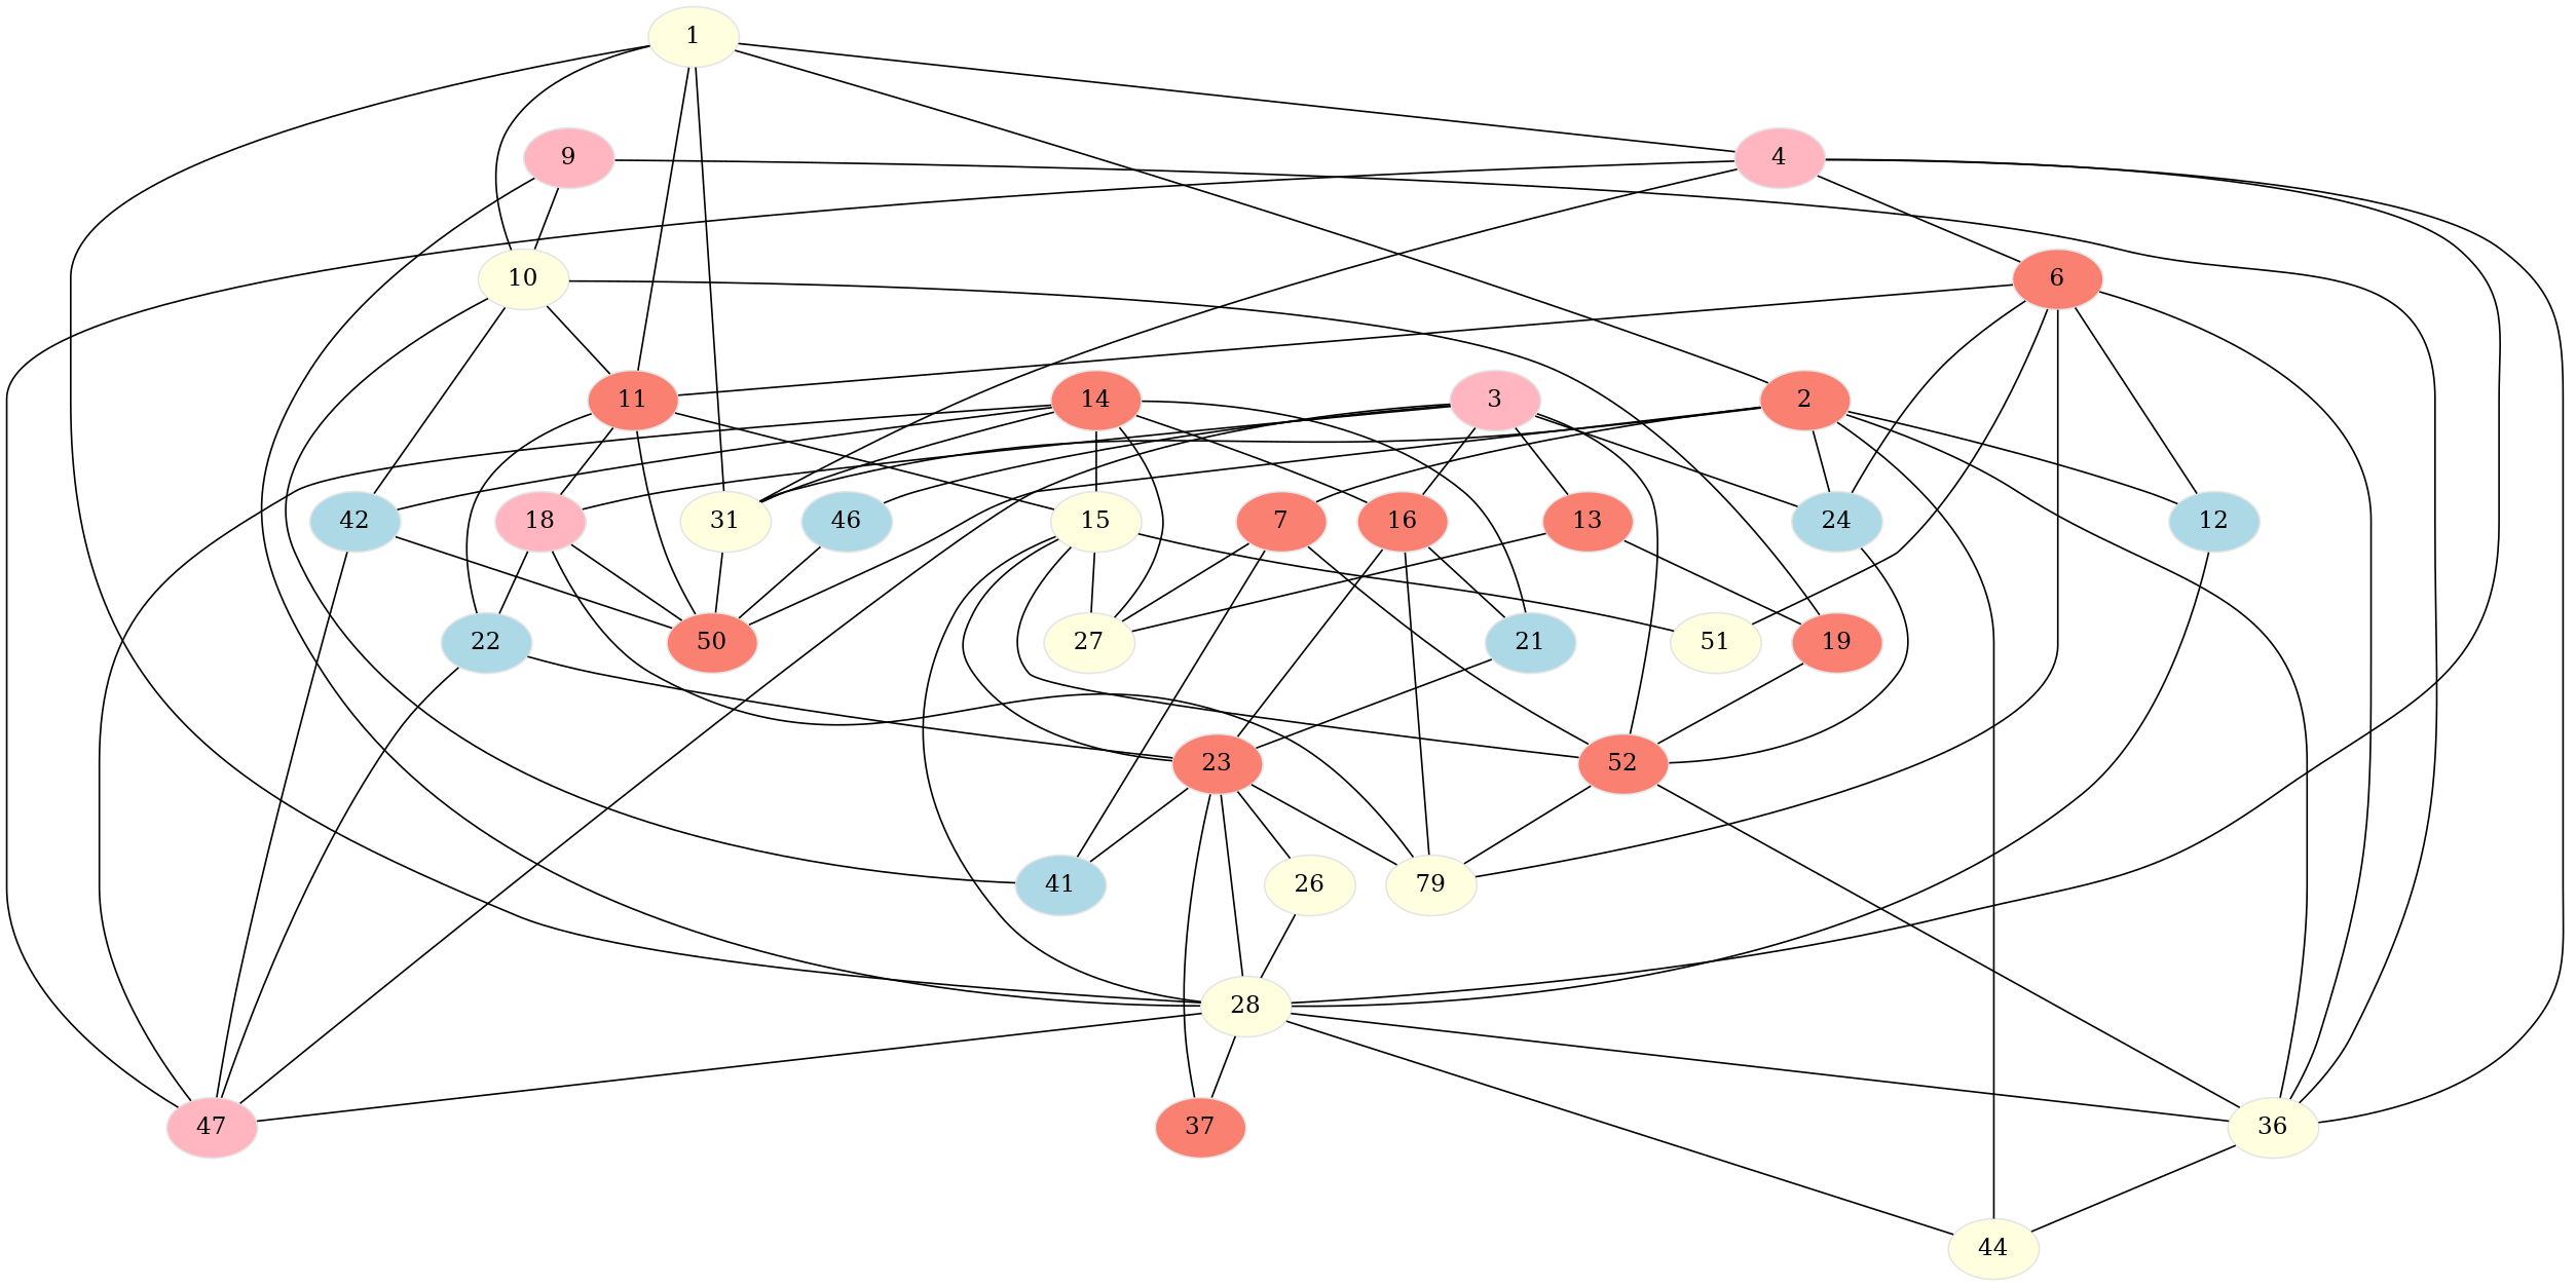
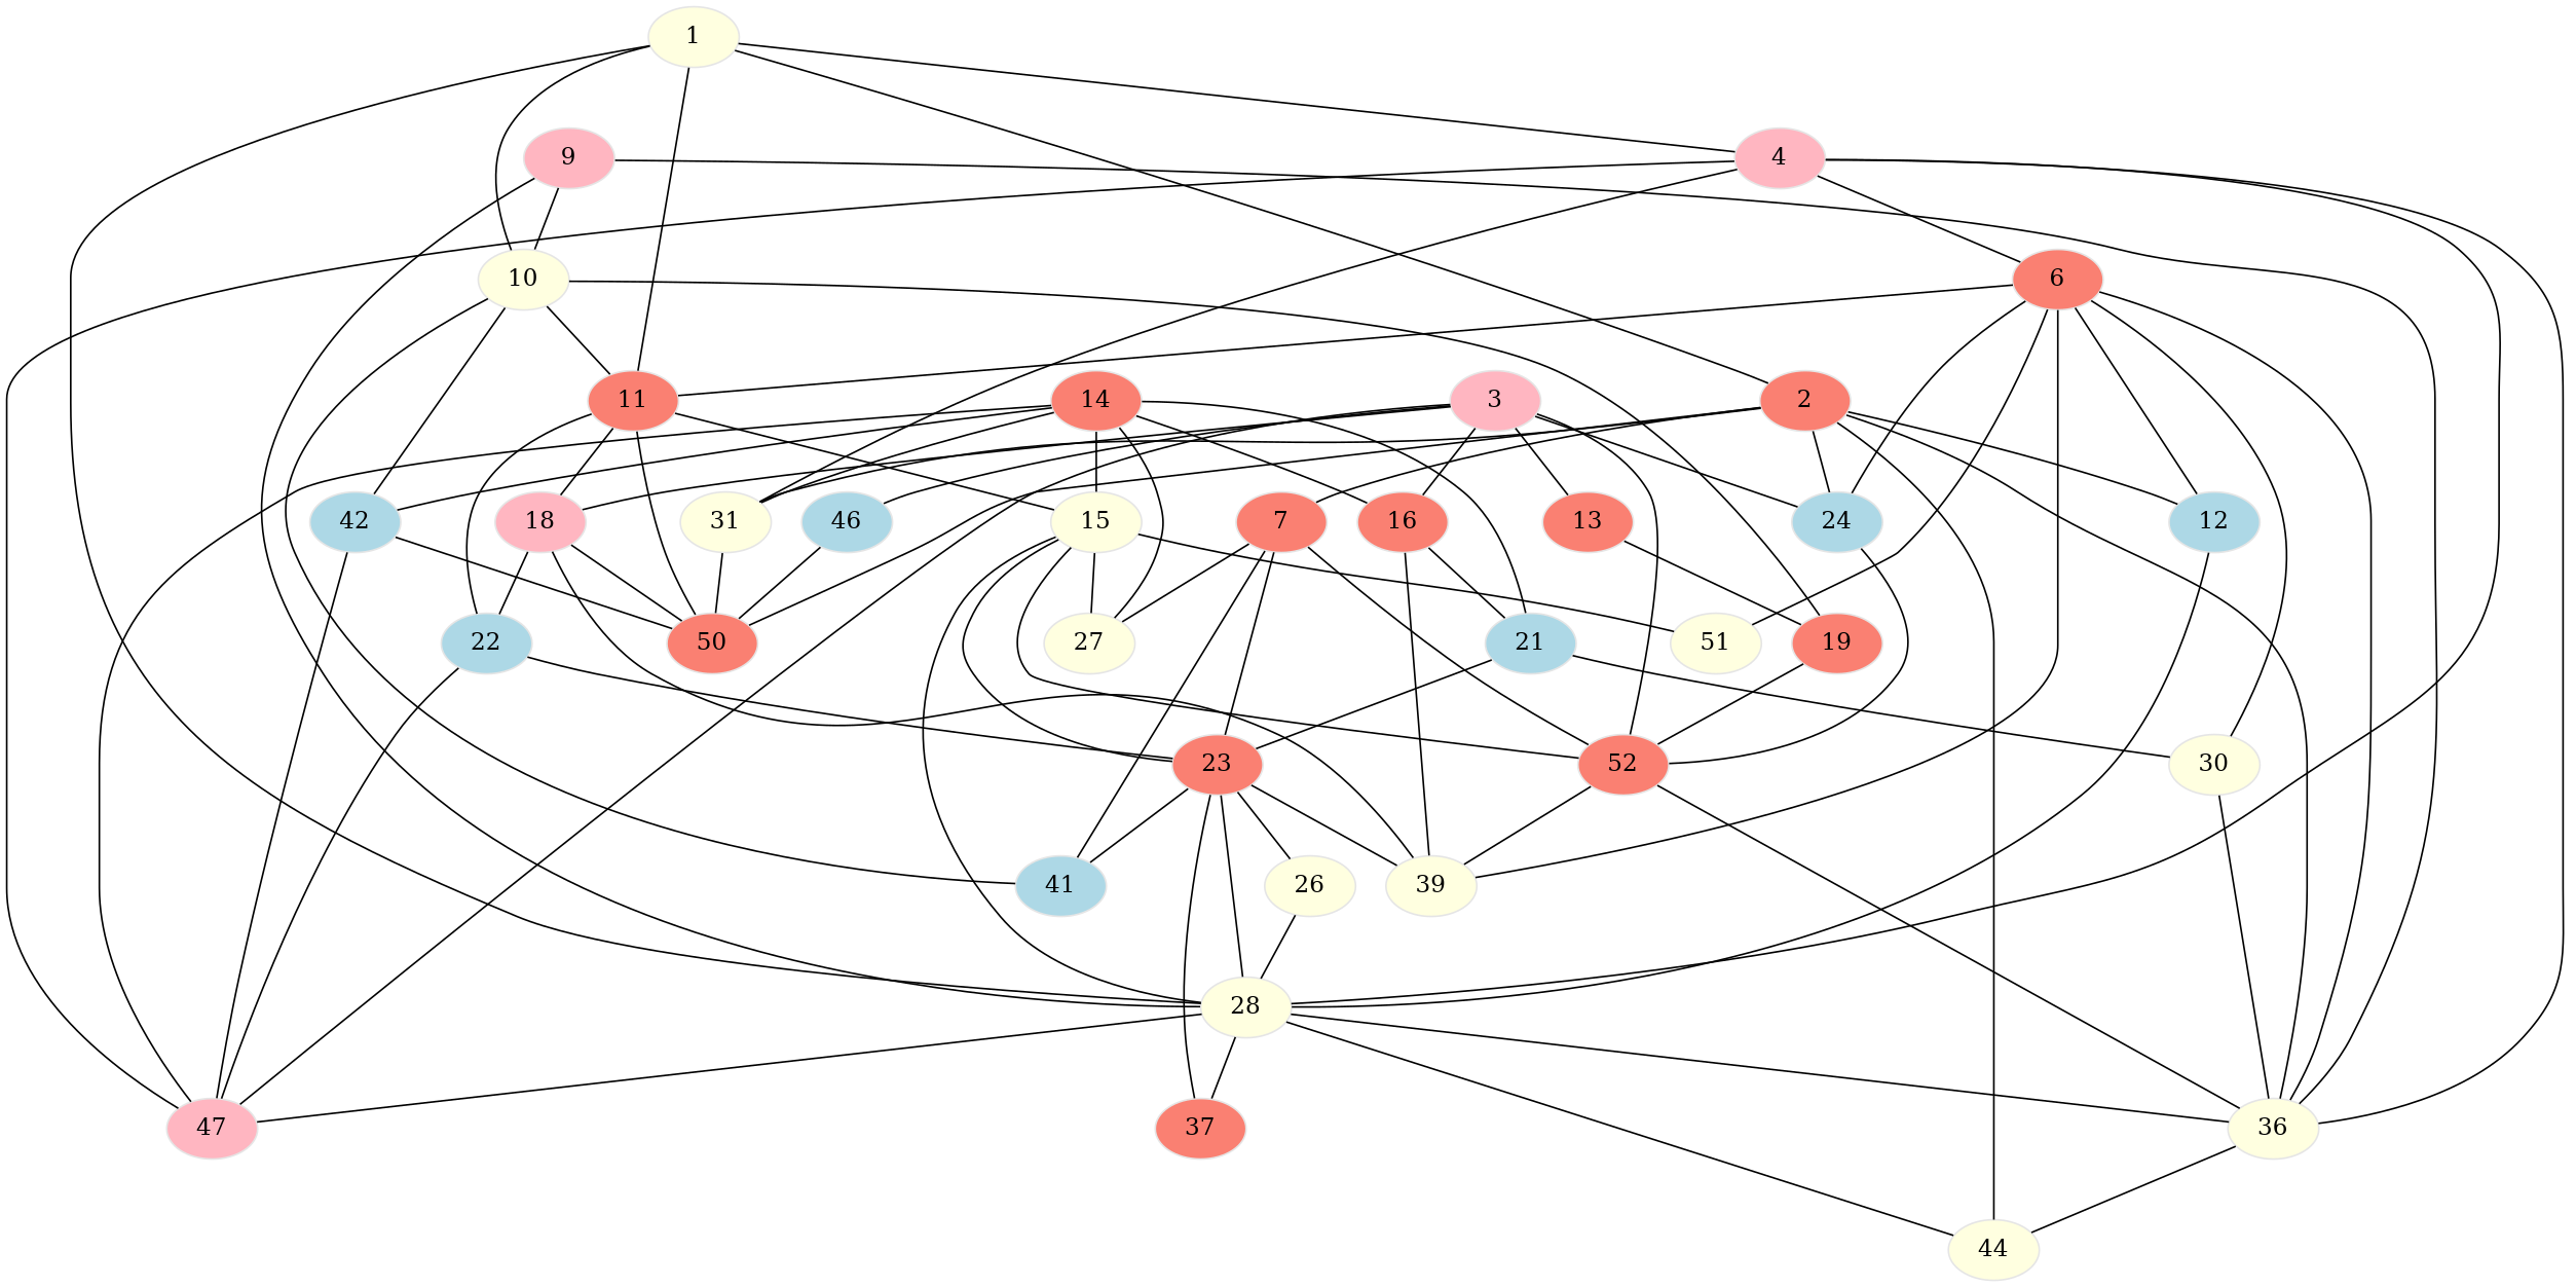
  graph {
    node [color=gray90 fillcolor=lightyellow style=filled]
    1 [super="+5"]
    2 [fillcolor=salmon super="+8"]
    4 [fillcolor=lightpink super="+25"]
    10 [super="+49"]
    11 [fillcolor=salmon super="+55"]
    28 [super="+33"]
    31 [super="+58"]
    7 [fillcolor=salmon]
    12 [fillcolor=lightblue]
    24 [fillcolor=lightblue super="+40"]
    36 [super="+53"]
    44
    50 [fillcolor=salmon super="+52"]
    47 [fillcolor=lightpink super="+59"]
    6 [fillcolor=salmon super="+34"]
    41 [fillcolor=lightblue]
    19 [fillcolor=salmon]
    42 [fillcolor=lightblue super="+56"]
    18 [fillcolor=lightpink super="+57"]
    15 [super="+38"]
    22 [fillcolor=lightblue super="+29"]
    37 [fillcolor=salmon]
    n23 [fillcolor=salmon label=52 super="+60"]
    27 [super="+54"]
    3 [fillcolor=lightpink super="+45"]
    13 [fillcolor=salmon super="+17"]
    16 [fillcolor=salmon super="+20"]
    46 [fillcolor=lightblue]
-   39 [super="+48" label=79]
+   39 [super="+48"]
    21 [fillcolor=lightblue]
    23 [fillcolor=salmon super="+35"]
+   30
    51
    9 [fillcolor=lightpink]
    14 [fillcolor=salmon super="+43"]
    26
    1 -- 2
    1 -- 4
    1 -- 10
    1 -- 11
    1 -- 28
-   1 -- 31
    2 -- 31
    2 -- 7
    2 -- 12
    2 -- 24
    2 -- 36
    2 -- 44
    2 -- 50
    4 -- 28
    4 -- 31
    4 -- 36
    4 -- 47
    4 -- 6
    10 -- 11
    10 -- 41
    10 -- 19
    10 -- 42
    11 -- 50
    11 -- 18
    11 -- 15
    11 -- 22
    28 -- 36
    28 -- 44
    28 -- 47
    28 -- 37
    31 -- 50
    7 -- 41
    7 -- n23
    7 -- 27
    12 -- 28
    24 -- n23
    36 -- 44
    6 -- 11
    6 -- 12
    6 -- 24
    6 -- 36
    6 -- 39
+   6 -- 30 [weight=2]
    6 -- 51
    19 -- n23
    42 -- 50
    42 -- 47
    18 -- 50
    18 -- 22
    18 -- 39
    15 -- 28
    15 -- n23
    15 -- 27
    15 -- 23
    15 -- 51
    22 -- 47
    22 -- 23
    n23 -- 36
    n23 -- 39
    3 -- 24 [weight=2]
    3 -- 47
    3 -- 18
    3 -- n23
    3 -- 13
    3 -- 16
    3 -- 46
    13 -- 19
-   13 -- 27 [weight=2]
    16 -- 39
    16 -- 21
-   16 -- 23
+   7 -- 23
    46 -- 50
    21 -- 23
+   21 -- 30
    23 -- 28 [weight=2]
    23 -- 41
    23 -- 37
    23 -- 39
    23 -- 26
+   30 -- 36
    9 -- 10
    9 -- 28
    9 -- 36
    14 -- 31
    14 -- 47
    14 -- 42
    14 -- 15
    14 -- 27
    14 -- 16
    14 -- 21
    26 -- 28
  }
